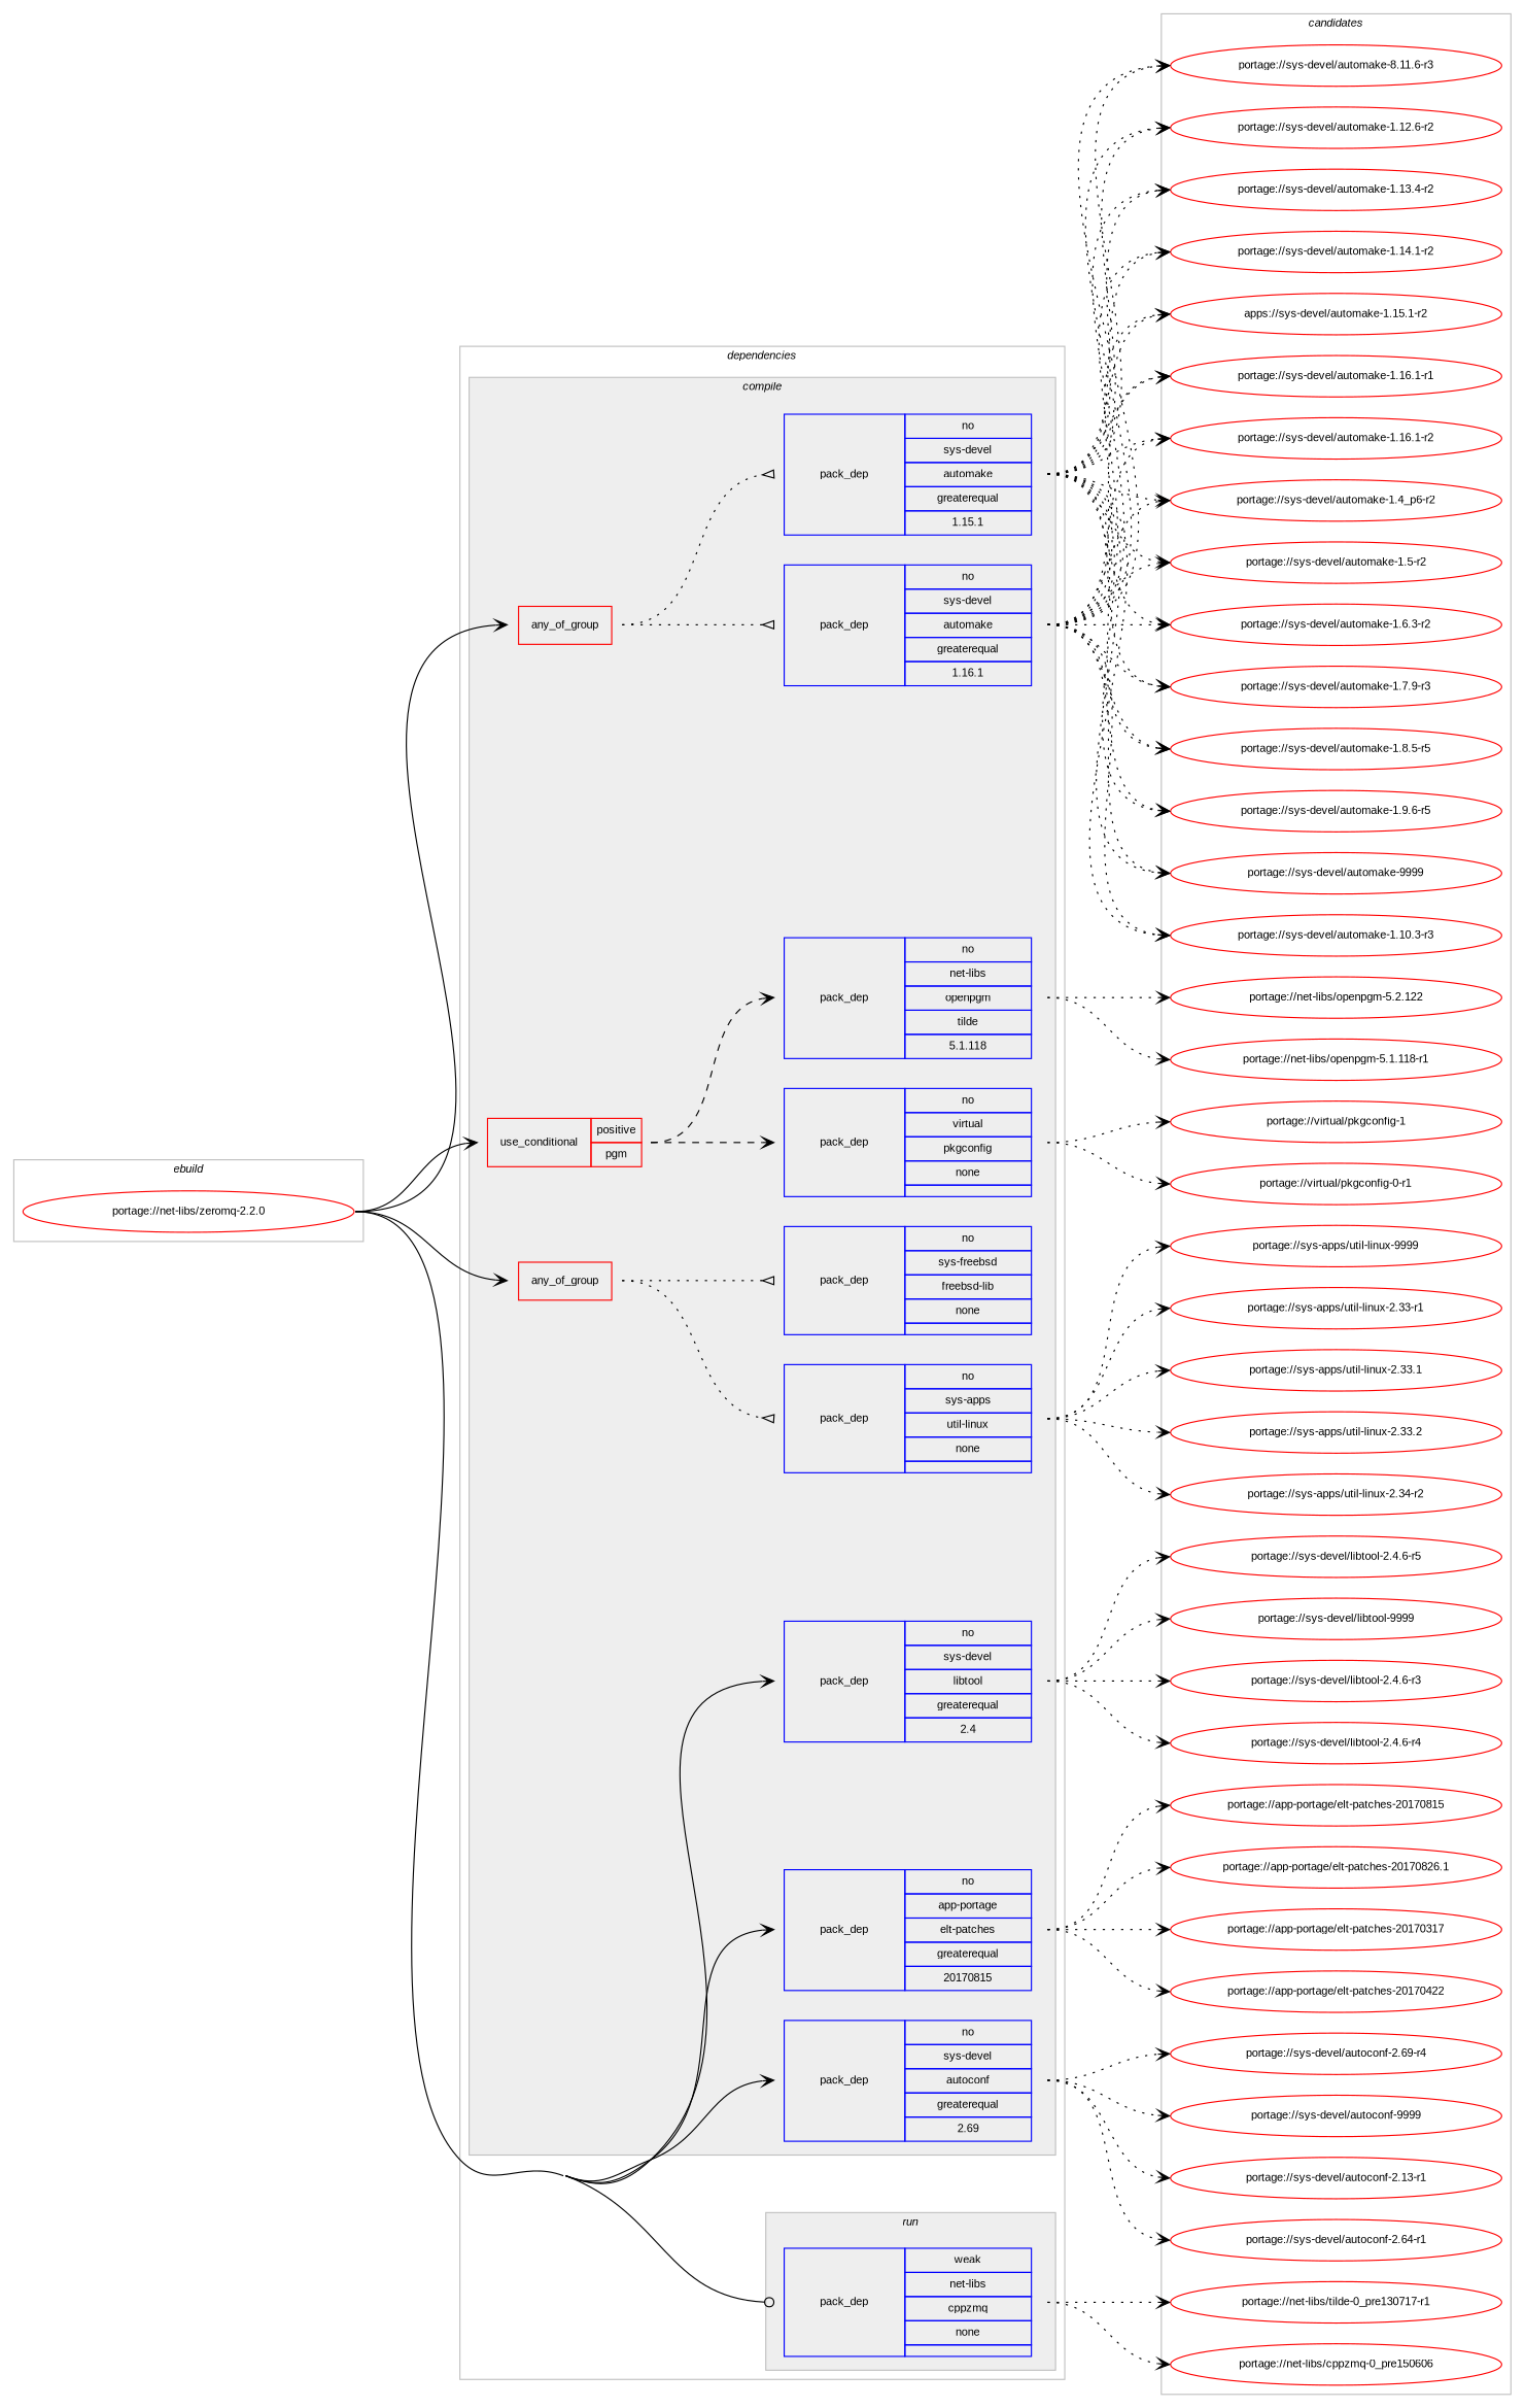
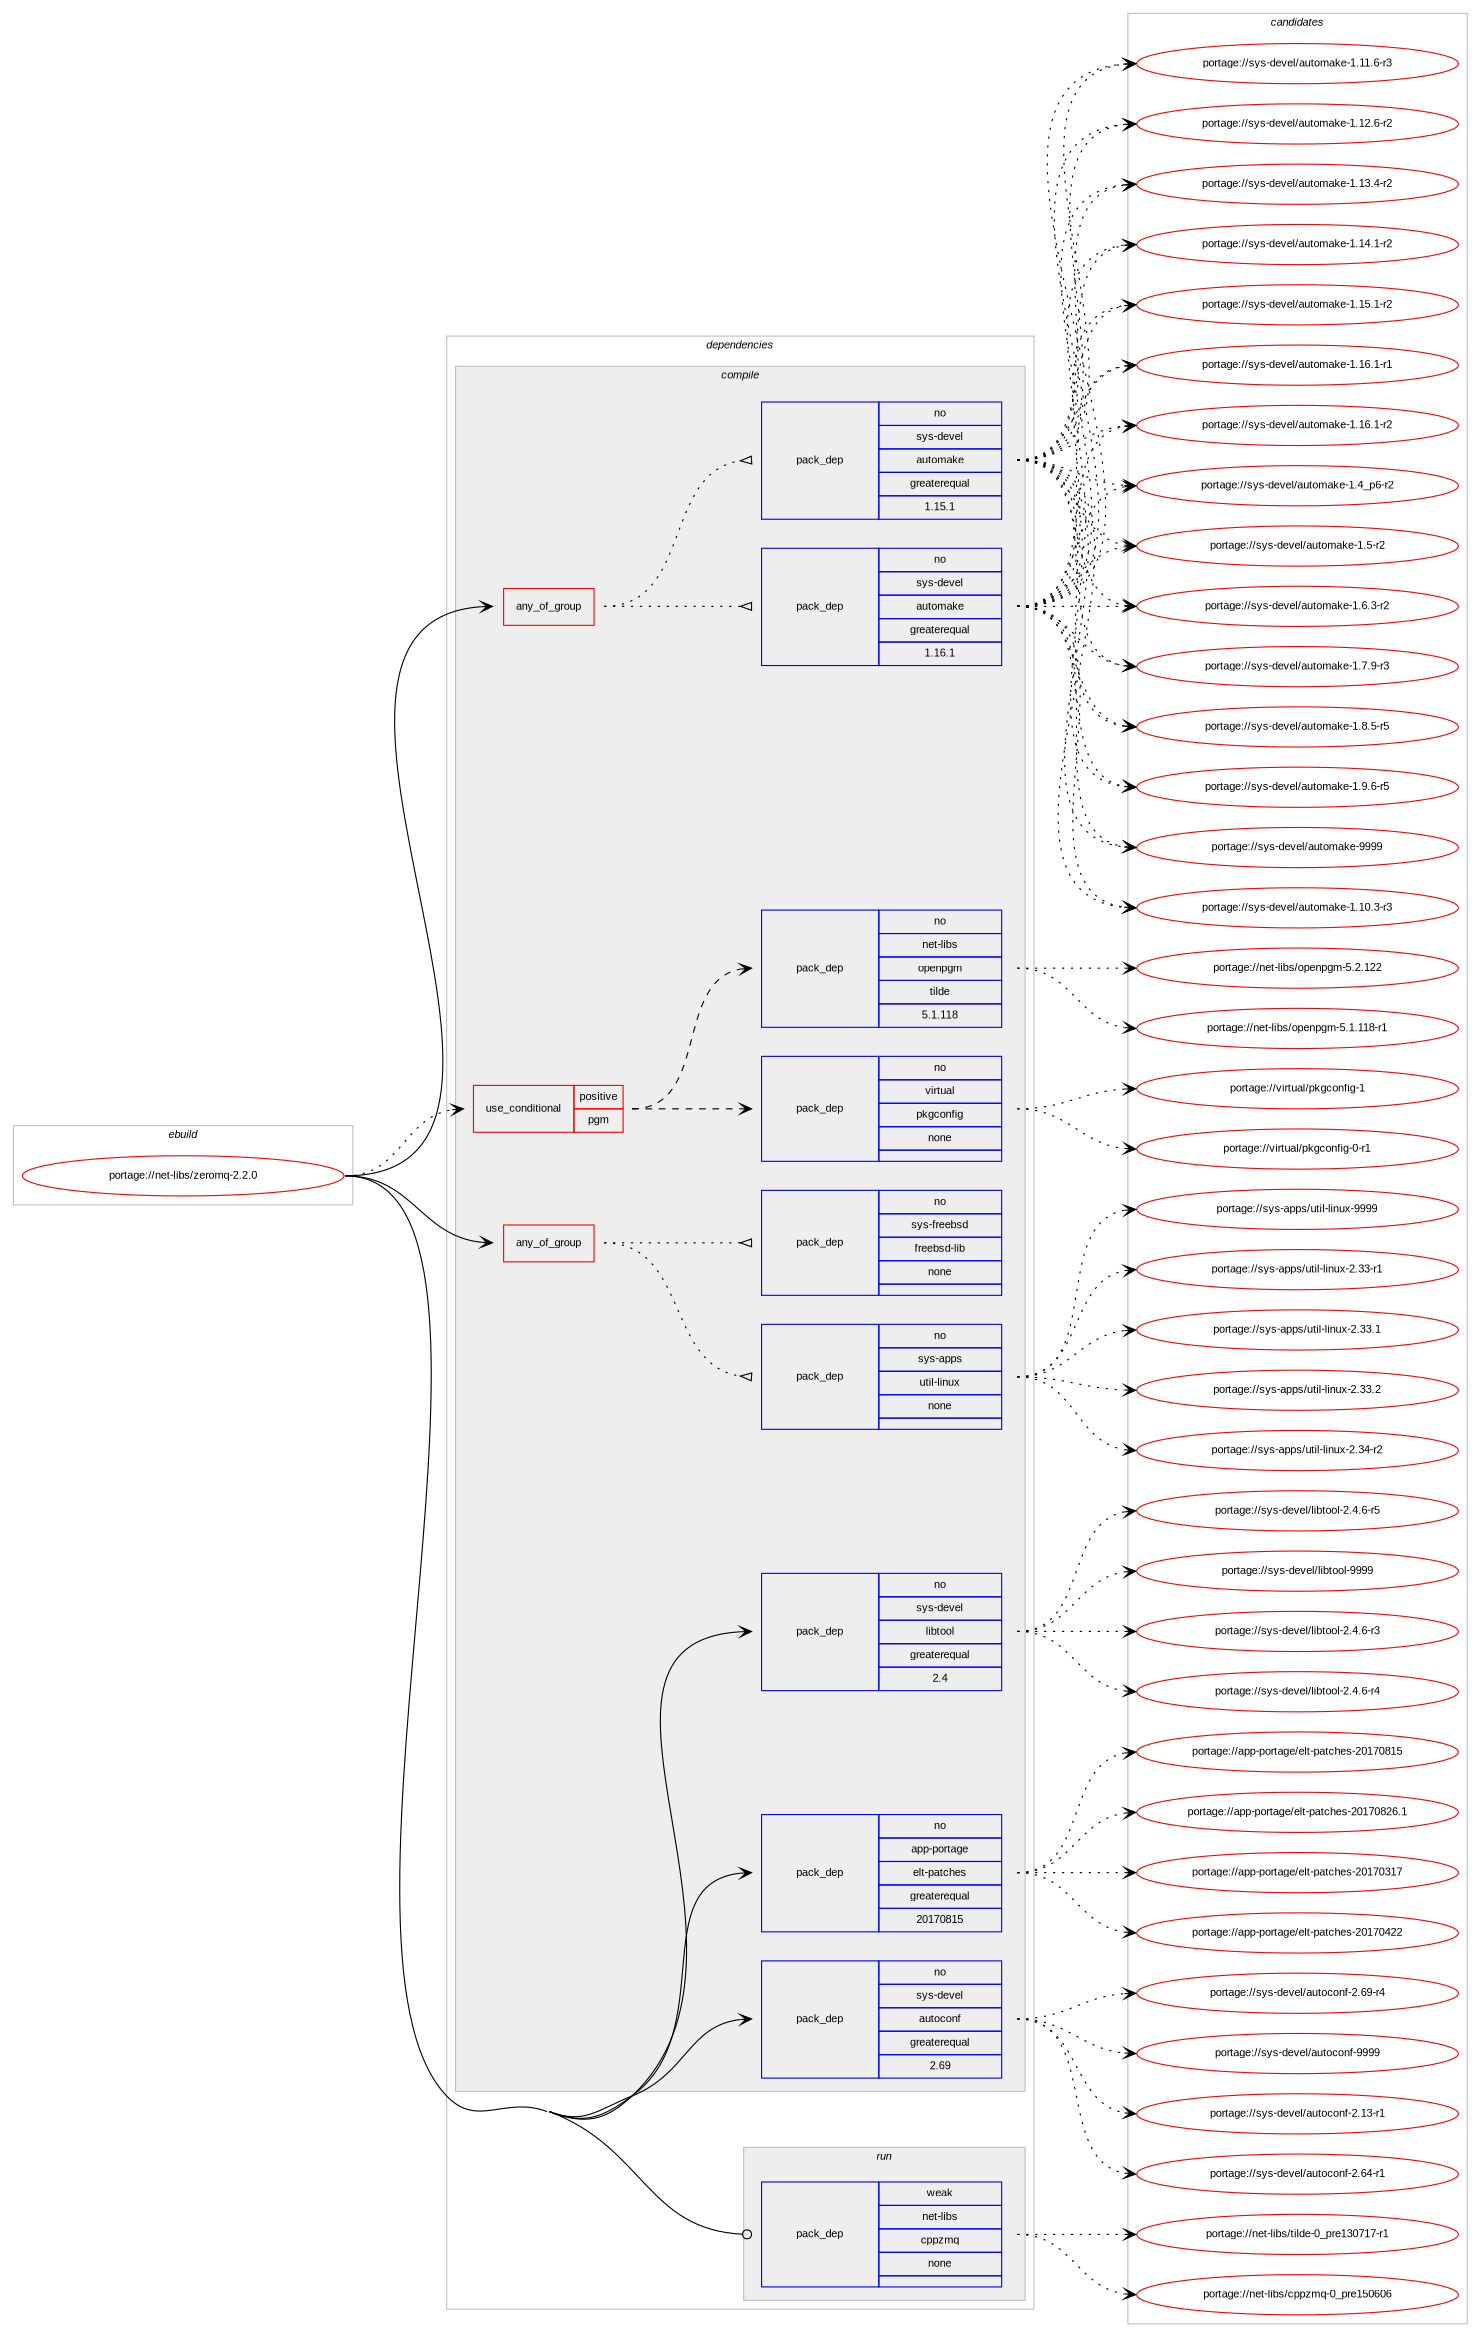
  digraph {
    compound=true
    concentrate=true
    fontname="Liberation Sans"
    fontsize=10
    newrank=true
    rankdir=LR
    ranksep=1.5
    node [color=red fontname="Liberation Sans" fontsize=10]
    edge [arrowhead=vee fontname="Liberation Sans" headport=w style=dotted tailport=e weight=100]
    n1 [label="portage://net-libs/zeromq-2.2.0" width=4]
    n2 [color=blue label=<<TABLE BORDER="0" CELLBORDER="1" CELLSPACING="0" CELLPADDING="4" WIDTH="220"><TR><TD ROWSPAN="6" CELLPADDING="30">pack_dep</TD></TR><TR><TD WIDTH="110">no</TD></TR><TR><TD>sys-apps</TD></TR><TR><TD>util-linux</TD></TR><TR><TD>none</TD></TR><TR><TD></TD></TR></TABLE>> shape=none]
    n3 [color=blue label=<<TABLE BORDER="0" CELLBORDER="1" CELLSPACING="0" CELLPADDING="4" WIDTH="220"><TR><TD ROWSPAN="6" CELLPADDING="30">pack_dep</TD></TR><TR><TD WIDTH="110">no</TD></TR><TR><TD>sys-freebsd</TD></TR><TR><TD>freebsd-lib</TD></TR><TR><TD>none</TD></TR><TR><TD></TD></TR></TABLE>> shape=none]
    n4 [label=<<TABLE BORDER="0" CELLBORDER="1" CELLSPACING="0" CELLPADDING="4"><TR><TD CELLPADDING="10">any_of_group</TD></TR></TABLE>> shape=none]
    n5 [color=blue label=<<TABLE BORDER="0" CELLBORDER="1" CELLSPACING="0" CELLPADDING="4" WIDTH="220"><TR><TD ROWSPAN="6" CELLPADDING="30">pack_dep</TD></TR><TR><TD WIDTH="110">no</TD></TR><TR><TD>sys-devel</TD></TR><TR><TD>automake</TD></TR><TR><TD>greaterequal</TD></TR><TR><TD>1.16.1</TD></TR></TABLE>> shape=none]
    n6 [color=blue label=<<TABLE BORDER="0" CELLBORDER="1" CELLSPACING="0" CELLPADDING="4" WIDTH="220"><TR><TD ROWSPAN="6" CELLPADDING="30">pack_dep</TD></TR><TR><TD WIDTH="110">no</TD></TR><TR><TD>sys-devel</TD></TR><TR><TD>automake</TD></TR><TR><TD>greaterequal</TD></TR><TR><TD>1.15.1</TD></TR></TABLE>> shape=none]
    n7 [label=<<TABLE BORDER="0" CELLBORDER="1" CELLSPACING="0" CELLPADDING="4"><TR><TD CELLPADDING="10">any_of_group</TD></TR></TABLE>> shape=none]
    n8 [color=blue label=<<TABLE BORDER="0" CELLBORDER="1" CELLSPACING="0" CELLPADDING="4" WIDTH="220"><TR><TD ROWSPAN="6" CELLPADDING="30">pack_dep</TD></TR><TR><TD WIDTH="110">no</TD></TR><TR><TD>virtual</TD></TR><TR><TD>pkgconfig</TD></TR><TR><TD>none</TD></TR><TR><TD></TD></TR></TABLE>> shape=none]
    n9 [color=blue label=<<TABLE BORDER="0" CELLBORDER="1" CELLSPACING="0" CELLPADDING="4" WIDTH="220"><TR><TD ROWSPAN="6" CELLPADDING="30">pack_dep</TD></TR><TR><TD WIDTH="110">no</TD></TR><TR><TD>net-libs</TD></TR><TR><TD>openpgm</TD></TR><TR><TD>tilde</TD></TR><TR><TD>5.1.118</TD></TR></TABLE>> shape=none]
    n10 [label=<<TABLE BORDER="0" CELLBORDER="1" CELLSPACING="0" CELLPADDING="4"><TR><TD ROWSPAN="3" CELLPADDING="10">use_conditional</TD></TR><TR><TD>positive</TD></TR><TR><TD>pgm</TD></TR></TABLE>> shape=none]
    n11 [color=blue label=<<TABLE BORDER="0" CELLBORDER="1" CELLSPACING="0" CELLPADDING="4" WIDTH="220"><TR><TD ROWSPAN="6" CELLPADDING="30">pack_dep</TD></TR><TR><TD WIDTH="110">no</TD></TR><TR><TD>app-portage</TD></TR><TR><TD>elt-patches</TD></TR><TR><TD>greaterequal</TD></TR><TR><TD>20170815</TD></TR></TABLE>> shape=none]
    n12 [color=blue label=<<TABLE BORDER="0" CELLBORDER="1" CELLSPACING="0" CELLPADDING="4" WIDTH="220"><TR><TD ROWSPAN="6" CELLPADDING="30">pack_dep</TD></TR><TR><TD WIDTH="110">no</TD></TR><TR><TD>sys-devel</TD></TR><TR><TD>autoconf</TD></TR><TR><TD>greaterequal</TD></TR><TR><TD>2.69</TD></TR></TABLE>> shape=none]
    n13 [color=blue label=<<TABLE BORDER="0" CELLBORDER="1" CELLSPACING="0" CELLPADDING="4" WIDTH="220"><TR><TD ROWSPAN="6" CELLPADDING="30">pack_dep</TD></TR><TR><TD WIDTH="110">no</TD></TR><TR><TD>sys-devel</TD></TR><TR><TD>libtool</TD></TR><TR><TD>greaterequal</TD></TR><TR><TD>2.4</TD></TR></TABLE>> shape=none]
    n14 [color=blue label=<<TABLE BORDER="0" CELLBORDER="1" CELLSPACING="0" CELLPADDING="4" WIDTH="220"><TR><TD ROWSPAN="6" CELLPADDING="30">pack_dep</TD></TR><TR><TD WIDTH="110">weak</TD></TR><TR><TD>net-libs</TD></TR><TR><TD>cppzmq</TD></TR><TR><TD>none</TD></TR><TR><TD></TD></TR></TABLE>> shape=none]
    n15 [label="portage://sys-apps/util-linux-2.33-r1" width=4]
    n16 [label="portage://sys-apps/util-linux-2.33.1" width=4]
    n17 [label="portage://sys-apps/util-linux-2.33.2" width=4]
    n18 [label="portage://sys-apps/util-linux-2.34-r2" width=4]
    n19 [label="portage://sys-apps/util-linux-9999" width=4]
    n20 [label="portage://sys-devel/automake-1.10.3-r3" width=4]
-   n21 [label="portage://sys-devel/automake-8.11.6-r3" width=4]
+   n21 [label="portage://sys-devel/automake-1.11.6-r3" width=4]
    n22 [label="portage://sys-devel/automake-1.12.6-r2" width=4]
    n23 [label="portage://sys-devel/automake-1.13.4-r2" width=4]
    n24 [label="portage://sys-devel/automake-1.14.1-r2" width=4]
-   n25 [label="apps://sys-devel/automake-1.15.1-r2" width=4]
+   n25 [label="portage://sys-devel/automake-1.15.1-r2" width=4]
    n26 [label="portage://sys-devel/automake-1.16.1-r1" width=4]
    n27 [label="portage://sys-devel/automake-1.16.1-r2" width=4]
    n28 [label="portage://sys-devel/automake-1.4_p6-r2" width=4]
    n29 [label="portage://sys-devel/automake-1.5-r2" width=4]
    n30 [label="portage://sys-devel/automake-1.6.3-r2" width=4]
    n31 [label="portage://sys-devel/automake-1.7.9-r3" width=4]
    n32 [label="portage://sys-devel/automake-1.8.5-r5" width=4]
    n33 [label="portage://sys-devel/automake-1.9.6-r5" width=4]
    n34 [label="portage://sys-devel/automake-9999" width=4]
    n35 [label="portage://virtual/pkgconfig-0-r1" width=4]
    n36 [label="portage://virtual/pkgconfig-1" width=4]
    n37 [label="portage://net-libs/openpgm-5.1.118-r1" width=4]
    n38 [label="portage://net-libs/openpgm-5.2.122" width=4]
    n39 [label="portage://app-portage/elt-patches-20170317" width=4]
    n40 [label="portage://app-portage/elt-patches-20170422" width=4]
    n41 [label="portage://app-portage/elt-patches-20170815" width=4]
    n42 [label="portage://app-portage/elt-patches-20170826.1" width=4]
    n43 [label="portage://sys-devel/autoconf-2.13-r1" width=4]
    n44 [label="portage://sys-devel/autoconf-2.64-r1" width=4]
    n45 [label="portage://sys-devel/autoconf-2.69-r4" width=4]
    n46 [label="portage://sys-devel/autoconf-9999" width=4]
    n47 [label="portage://sys-devel/libtool-2.4.6-r3" width=4]
    n48 [label="portage://sys-devel/libtool-2.4.6-r4" width=4]
    n49 [label="portage://sys-devel/libtool-2.4.6-r5" width=4]
    n50 [label="portage://sys-devel/libtool-9999" width=4]
    n51 [label="portage://net-libs/tilde-0_pre130717-r1" width=4]
    n52 [label="portage://net-libs/cppzmq-0_pre150606" width=4]
    subgraph cluster_1 {
      color=gray
      label=<<i>ebuild</i>>
      rank=same
      n1
    }
    subgraph cluster_2 {
      color=gray
      label=<<i>dependencies</i>>
      subgraph cluster_3 {
        color=gray
        fillcolor="#eeeeee"
        label=<<i>compile</i>>
        style=filled
        subgraph sub_4 {
          color=gray
          fillcolor="#eeeeee"
          label=<<i>compile</i>>
          style=filled
          n4
          subgraph sub_5 {
            color=gray
            fillcolor="#eeeeee"
            label=<<i>compile</i>>
            style=filled
            n2
          }
          subgraph sub_6 {
            color=gray
            fillcolor="#eeeeee"
            label=<<i>compile</i>>
            style=filled
            n3
          }
        }
        subgraph sub_7 {
          color=gray
          fillcolor="#eeeeee"
          label=<<i>compile</i>>
          style=filled
          n7
          subgraph sub_8 {
            color=gray
            fillcolor="#eeeeee"
            label=<<i>compile</i>>
            style=filled
            n5
          }
          subgraph sub_9 {
            color=gray
            fillcolor="#eeeeee"
            label=<<i>compile</i>>
            style=filled
            n6
          }
        }
        subgraph sub_10 {
          color=gray
          fillcolor="#eeeeee"
          label=<<i>compile</i>>
          style=filled
          n10
          subgraph sub_11 {
            color=gray
            fillcolor="#eeeeee"
            label=<<i>compile</i>>
            style=filled
            n8
          }
          subgraph sub_12 {
            color=gray
            fillcolor="#eeeeee"
            label=<<i>compile</i>>
            style=filled
            n9
          }
        }
        subgraph sub_13 {
          color=gray
          fillcolor="#eeeeee"
          label=<<i>compile</i>>
          style=filled
          n11
        }
        subgraph sub_14 {
          color=gray
          fillcolor="#eeeeee"
          label=<<i>compile</i>>
          style=filled
          n12
        }
        subgraph sub_15 {
          color=gray
          fillcolor="#eeeeee"
          label=<<i>compile</i>>
          style=filled
          n13
        }
      }
      subgraph cluster_16 {
        color=gray
        fillcolor="#eeeeee"
        label=<<i>compile and run</i>>
        style=filled
      }
      subgraph cluster_17 {
        color=gray
        fillcolor="#eeeeee"
        label=<<i>run</i>>
        style=filled
        subgraph sub_18 {
          color=gray
          fillcolor="#eeeeee"
          label=<<i>run</i>>
          style=filled
          n14
        }
      }
    }
    subgraph cluster_19 {
      color=gray
      label=<<i>candidates</i>>
      rank=same
      subgraph sub_20 {
        color=black
        label=<<i>candidates</i>>
        nodesep=1
        rank=same
        n15
        n16
        n17
        n18
        n19
      }
      subgraph sub_21 {
        color=black
        label=<<i>candidates</i>>
        nodesep=1
        rank=same
      }
      subgraph sub_22 {
        color=black
        label=<<i>candidates</i>>
        nodesep=1
        rank=same
        n20
        n21
        n22
        n23
        n24
        n25
        n26
        n27
        n28
        n29
        n30
        n31
        n32
        n33
        n34
      }
      subgraph sub_23 {
        color=black
        label=<<i>candidates</i>>
        nodesep=1
        rank=same
        n20
        n21
        n22
        n23
        n24
        n25
        n26
        n27
        n28
        n29
        n30
        n31
        n32
        n33
        n34
      }
      subgraph sub_24 {
        color=black
        label=<<i>candidates</i>>
        nodesep=1
        rank=same
        n35
        n36
      }
      subgraph sub_25 {
        color=black
        label=<<i>candidates</i>>
        nodesep=1
        rank=same
        n37
        n38
      }
      subgraph sub_26 {
        color=black
        label=<<i>candidates</i>>
        nodesep=1
        rank=same
        n39
        n40
        n41
        n42
      }
      subgraph sub_27 {
        color=black
        label=<<i>candidates</i>>
        nodesep=1
        rank=same
        n43
        n44
        n45
        n46
      }
      subgraph sub_28 {
        color=black
        label=<<i>candidates</i>>
        nodesep=1
        rank=same
        n47
        n48
        n49
        n50
      }
      subgraph sub_29 {
        color=black
        label=<<i>candidates</i>>
        nodesep=1
        rank=same
        n51
        n52
      }
    }
    n1 -> n4 [style=solid weight=20]
    n1 -> n7 [style=solid weight=20]
-   n1 -> n10 [style=solid weight=20]
+   n1 -> n10 [weight=20]
    n1 -> n11 [style=solid weight=20]
    n1 -> n12 [style=solid weight=20]
    n1 -> n13 [style=solid weight=20]
    n1 -> n14 [arrowhead=odot style=solid weight=20]
    n2 -> n15
    n2 -> n16
    n2 -> n17
    n2 -> n18
    n2 -> n19
    n4 -> n2 [arrowhead=oinv weight=20]
    n4 -> n3 [arrowhead=oinv weight=20]
    n5 -> n20
    n5 -> n21
    n5 -> n22
    n5 -> n23
    n5 -> n24
    n5 -> n25
    n5 -> n26
    n5 -> n27
    n5 -> n28
    n5 -> n29
    n5 -> n30
    n5 -> n31
    n5 -> n32
    n5 -> n33
    n5 -> n34
    n6 -> n20
    n6 -> n21
    n6 -> n22
    n6 -> n23
    n6 -> n24
    n6 -> n25
    n6 -> n26
    n6 -> n27
    n6 -> n28
    n6 -> n29
    n6 -> n30
    n6 -> n31
    n6 -> n32
    n6 -> n33
    n6 -> n34
    n7 -> n5 [arrowhead=oinv weight=20]
    n7 -> n6 [arrowhead=oinv weight=20]
    n8 -> n35
    n8 -> n36
    n9 -> n37
    n9 -> n38
    n10 -> n8 [style=dashed weight=20]
    n10 -> n9 [style=dashed weight=20]
    n11 -> n39
    n11 -> n40
    n11 -> n41
    n11 -> n42
    n12 -> n43
    n12 -> n44
    n12 -> n45
    n12 -> n46
    n13 -> n47
    n13 -> n48
    n13 -> n49
    n13 -> n50
    n14 -> n51
    n14 -> n52
  }
